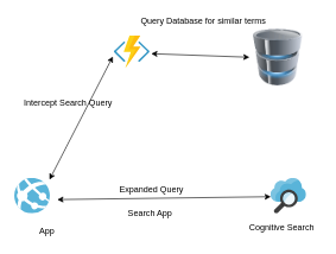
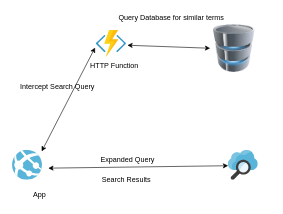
  <mxCell id="0" />
  <mxCell id="1" parent="0" />
  <mxCell id="2" value="" style="aspect=fixed;html=1;points=[];align=center;image;fontSize=12;image=img/lib/mscae/App_Services.svg;" vertex="1" parent="1"><mxGeometry x="20" y="250" width="50" height="50" as="geometry" /></mxCell>
  <mxCell id="3" value="" style="aspect=fixed;html=1;points=[];align=center;image;fontSize=12;image=img/lib/mscae/Functions.svg;" vertex="1" parent="1"><mxGeometry x="160" y="50" width="50" height="46" as="geometry" /></mxCell>
  <mxCell id="4" value="" style="aspect=fixed;html=1;points=[];align=center;image;fontSize=12;image=img/lib/mscae/Search.svg;" vertex="1" parent="1"><mxGeometry x="380" y="250" width="50" height="50" as="geometry" /></mxCell>
  <mxCell id="5" value="" style="image;html=1;labelBackgroundColor=#ffffff;image=img/lib/clip_art/computers/Database_128x128.png" vertex="1" parent="1"><mxGeometry x="350" y="40" width="80" height="80" as="geometry" /></mxCell>
  <mxCell id="6" value="App" style="text;html=1;align=center;verticalAlign=middle;resizable=0;points=[];autosize=1;" vertex="1" parent="1"><mxGeometry x="45" y="315" width="40" height="20" as="geometry" /></mxCell>
+ <mxCell id="7" value="HTTP Function" style="text;html=1;align=center;verticalAlign=middle;resizable=0;points=[];autosize=1;" vertex="1" parent="1"><mxGeometry x="140" y="100" width="100" height="20" as="geometry" /></mxCell>
  <mxCell id="8" value="Intercept Search Query" style="text;html=1;align=center;verticalAlign=middle;resizable=0;points=[];autosize=1;" vertex="1" parent="1"><mxGeometry x="25" y="134" width="140" height="20" as="geometry" /></mxCell>
  <mxCell id="9" value="" style="endArrow=classic;startArrow=classic;html=1;exitX=1.04;exitY=0.543;exitDx=0;exitDy=0;exitPerimeter=0;entryX=0;entryY=0.5;entryDx=0;entryDy=0;" edge="1" parent="1" source="3" target="5"><mxGeometry width="50" height="50" relative="1" as="geometry"><mxPoint x="350" y="410" as="sourcePoint" /><mxPoint x="400" y="360" as="targetPoint" /></mxGeometry></mxCell>
  <mxCell id="10" value="Query Database for similar terms" style="text;html=1;align=center;verticalAlign=middle;resizable=0;points=[];autosize=1;" vertex="1" parent="1"><mxGeometry x="190" y="20" width="190" height="20" as="geometry" /></mxCell>
  <mxCell id="11" value="" style="endArrow=classic;startArrow=classic;html=1;entryX=0;entryY=0.52;entryDx=0;entryDy=0;entryPerimeter=0;" edge="1" parent="1" target="4"><mxGeometry width="50" height="50" relative="1" as="geometry"><mxPoint x="80" y="280" as="sourcePoint" /><mxPoint x="400" y="360" as="targetPoint" /></mxGeometry></mxCell>
  <mxCell id="12" value="Expanded Query" style="text;html=1;align=center;verticalAlign=middle;resizable=0;points=[];autosize=1;" vertex="1" parent="1"><mxGeometry x="157" y="256" width="110" height="20" as="geometry" /></mxCell>
- <mxCell id="13" value="Search App" style="text;html=1;align=center;verticalAlign=middle;resizable=0;points=[];autosize=1;" vertex="1" parent="1"><mxGeometry x="160" y="290" width="100" height="20" as="geometry" /></mxCell>
+ <mxCell id="13" value="Search Results" style="text;html=1;align=center;verticalAlign=middle;resizable=0;points=[];autosize=1;" vertex="1" parent="1"><mxGeometry x="160" y="290" width="100" height="20" as="geometry" /></mxCell>
  <mxCell id="14" value="" style="endArrow=classic;startArrow=classic;html=1;exitX=0.98;exitY=0.04;exitDx=0;exitDy=0;exitPerimeter=0;entryX=-0.04;entryY=0.63;entryDx=0;entryDy=0;entryPerimeter=0;" edge="1" parent="1" source="2" target="3"><mxGeometry width="50" height="50" relative="1" as="geometry"><mxPoint x="350" y="410" as="sourcePoint" /><mxPoint x="400" y="360" as="targetPoint" /></mxGeometry></mxCell>
- <mxCell id="15" value="Cognitive Search" style="text;html=1;align=center;verticalAlign=middle;resizable=0;points=[];autosize=1;" vertex="1" parent="1"><mxGeometry x="340" y="310" width="110" height="20" as="geometry" /></mxCell>
